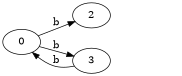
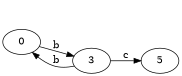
  strict digraph {
    rankdir=LR
    0
-   2
    3
-   0 -> 2 [label=b]
+   5
    0 -> 3 [label=b]
    3 -> 0 [label=b]
+   3 -> 5 [label=c]
  }
